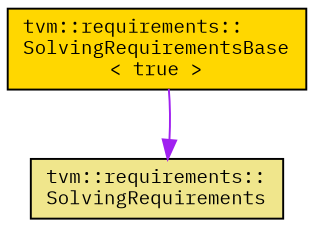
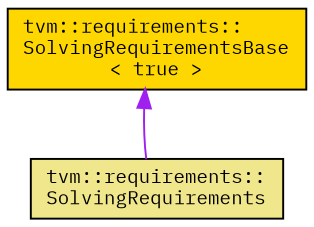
  digraph {
    rankdir=TB
    fontname="IBM Plex Mono"
    node [color=black fontname="IBM Plex Mono" fontsize=10 shape=record style=filled]
    n1 [fillcolor=gold height=0.2 label="tvm::requirements::\lSolvingRequirementsBase\l\< true \>" width=0.4]
    n2 [fillcolor=khaki height=0.2 label="tvm::requirements::\lSolvingRequirements" width=0.4]
-   n2 -> n1 [color=purple dir=back fontname="IBM Plex Mono" fontsize=10 labelfontname=Helvetica labelfontsize=10 style=solid]
+   n1 -> n2 [color=purple dir=back fontname="IBM Plex Mono" fontsize=10 labelfontname=Helvetica labelfontsize=10 style=solid]
  }
